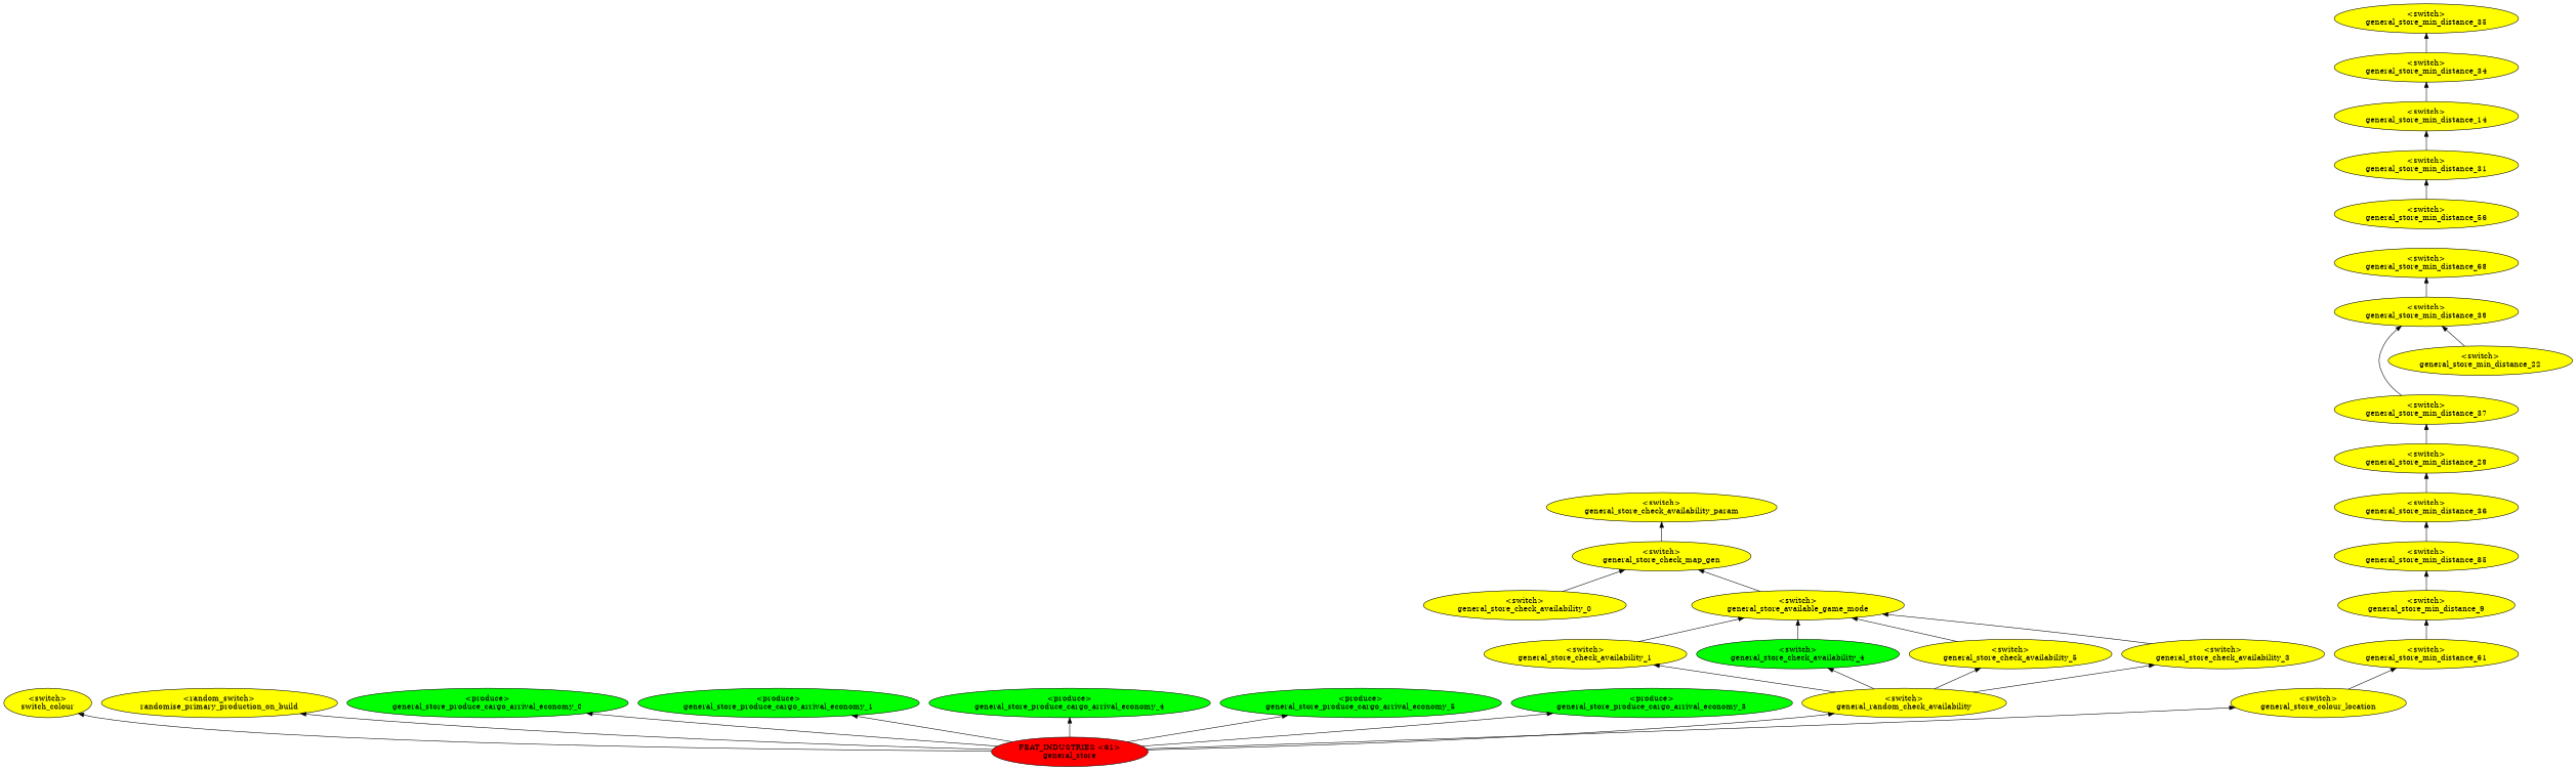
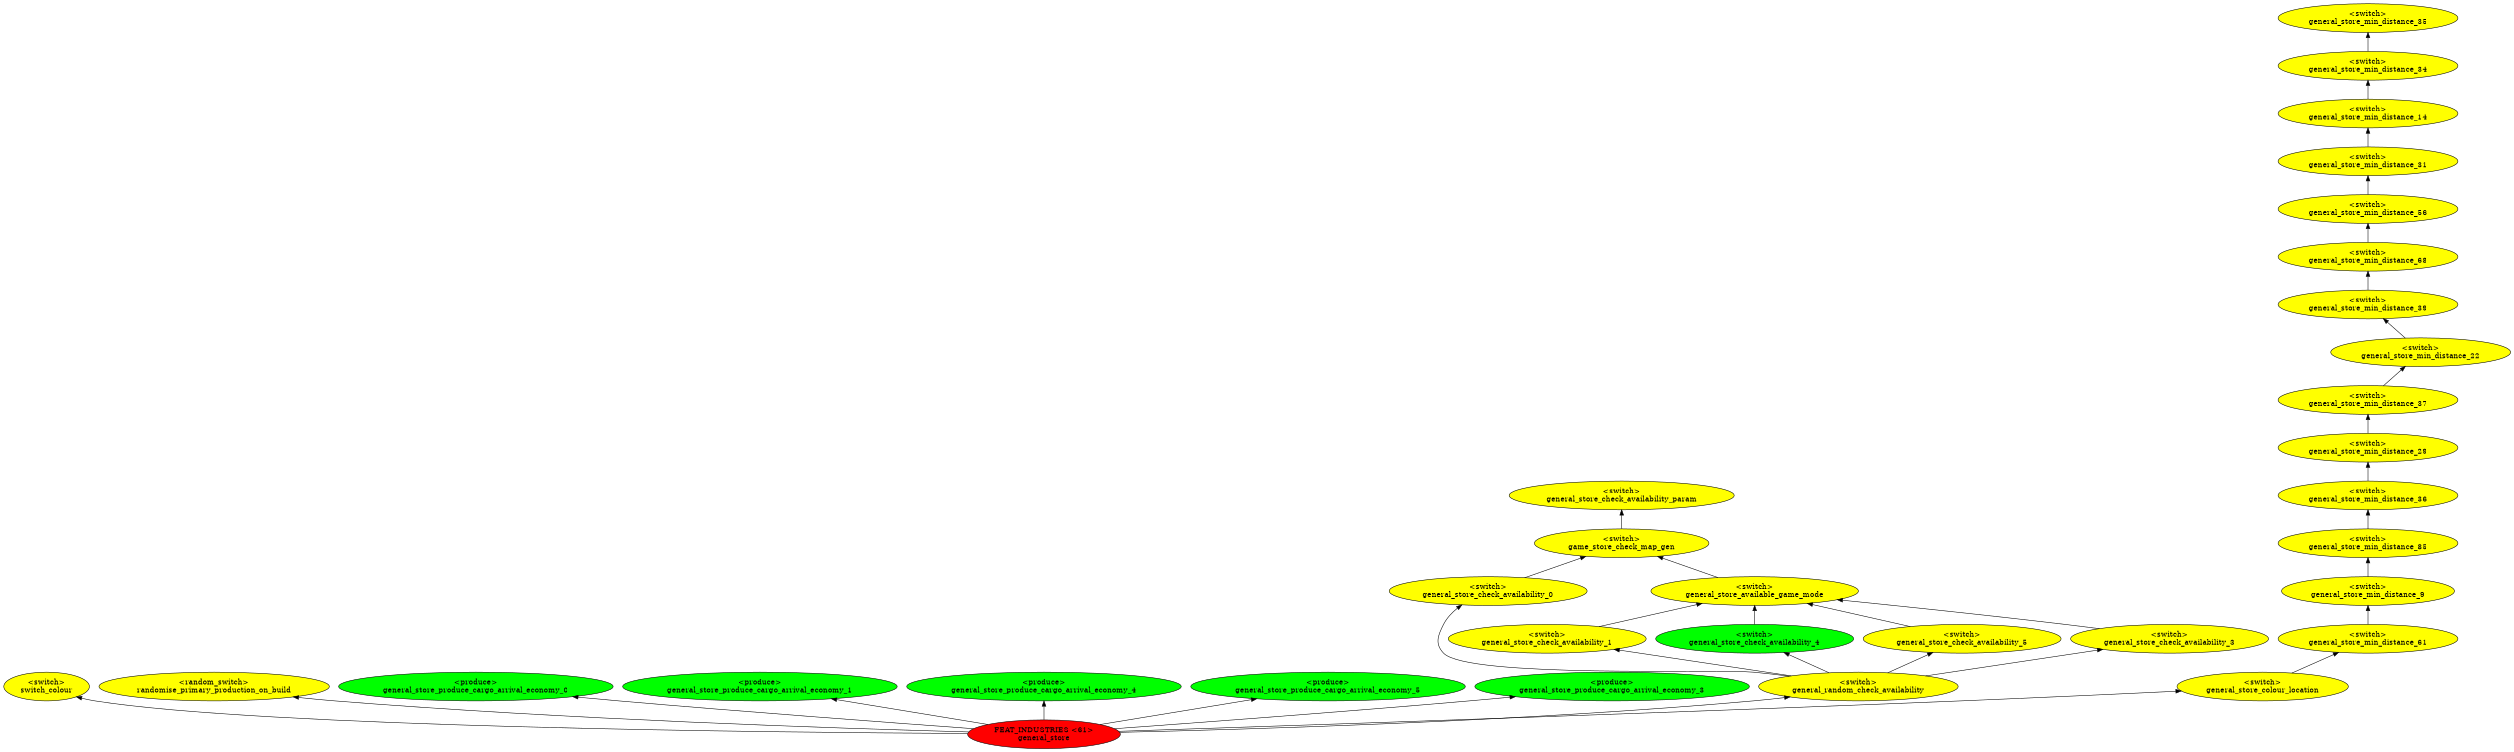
  digraph {
    rankdir=BT
    node [fillcolor=yellow style=filled]
    n1 [label="<switch>\nswitch_colour"]
    n2 [label="<random_switch>\nrandomise_primary_production_on_build"]
    n3 [fillcolor=green label="<produce>\ngeneral_store_produce_cargo_arrival_economy_0"]
    n4 [fillcolor=green label="<produce>\ngeneral_store_produce_cargo_arrival_economy_1"]
    n5 [fillcolor=green label="<produce>\ngeneral_store_produce_cargo_arrival_economy_4"]
    n6 [fillcolor=green label="<produce>\ngeneral_store_produce_cargo_arrival_economy_5"]
    n7 [fillcolor=green label="<produce>\ngeneral_store_produce_cargo_arrival_economy_3"]
    n8 [label="<switch>\ngeneral_store_check_availability_param"]
-   n9 [label="<switch>\ngeneral_store_check_map_gen"]
+   n9 [label="<switch>\ngame_store_check_map_gen"]
    n10 [label="<switch>\ngeneral_store_available_game_mode"]
    n11 [label="<switch>\ngeneral_store_check_availability_0"]
    n12 [label="<switch>\ngeneral_store_check_availability_1"]
    n13 [fillcolor=green label="<switch>\ngeneral_store_check_availability_4"]
    n14 [label="<switch>\ngeneral_store_check_availability_5"]
    n15 [label="<switch>\ngeneral_store_check_availability_3"]
    n16 [label="<switch>\ngeneral_random_check_availability"]
    n17 [label="<switch>\ngeneral_store_min_distance_35"]
    n18 [label="<switch>\ngeneral_store_min_distance_34"]
    n19 [label="<switch>\ngeneral_store_min_distance_14"]
    n20 [label="<switch>\ngeneral_store_min_distance_31"]
    n21 [label="<switch>\ngeneral_store_min_distance_56"]
    n22 [label="<switch>\ngeneral_store_min_distance_68"]
    n23 [label="<switch>\ngeneral_store_min_distance_39"]
    n24 [label="<switch>\ngeneral_store_min_distance_22"]
    n25 [label="<switch>\ngeneral_store_min_distance_37"]
    n26 [label="<switch>\ngeneral_store_min_distance_29"]
    n27 [label="<switch>\ngeneral_store_min_distance_36"]
    n28 [label="<switch>\ngeneral_store_min_distance_85"]
    n29 [label="<switch>\ngeneral_store_min_distance_9"]
    n30 [label="<switch>\ngeneral_store_min_distance_61"]
    n31 [label="<switch>\ngeneral_store_colour_location"]
    n32 [fillcolor=red label="FEAT_INDUSTRIES <61>\ngeneral_store"]
    n9 -> n8
    n10 -> n9
    n11 -> n9
    n12 -> n10
    n13 -> n10
    n14 -> n10
    n15 -> n10
+   n16 -> n11
    n16 -> n12
    n16 -> n13
    n16 -> n14
    n16 -> n15
    n18 -> n17
    n19 -> n18
    n20 -> n19
    n21 -> n20
+   n22 -> n21
    n23 -> n22
    n24 -> n23
-   n25 -> n23
+   n25 -> n24
    n26 -> n25
    n27 -> n26
    n28 -> n27
    n29 -> n28
    n30 -> n29
    n31 -> n30
    n32 -> n1
    n32 -> n2
    n32 -> n3
    n32 -> n4
    n32 -> n5
    n32 -> n6
    n32 -> n7
    n32 -> n16
    n32 -> n31
  }
